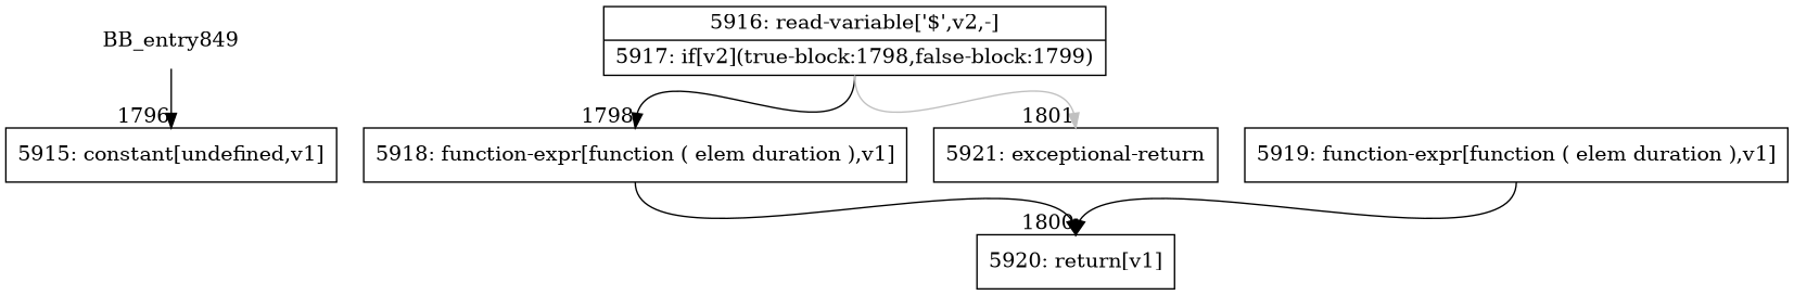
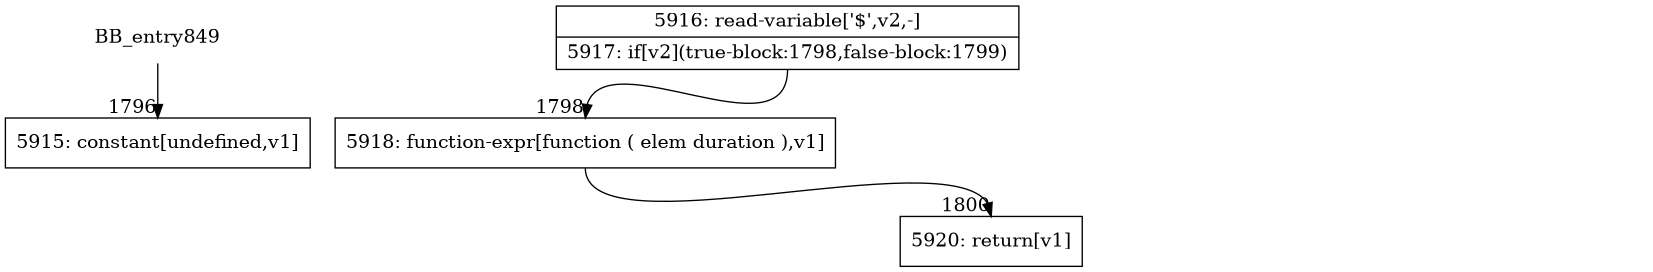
  digraph {
    rankdir=TD
    node [shape=record]
    edge [headport=n tailport=s]
    n1 [label=BB_entry849 shape=none]
    n2 [label="{5915: constant[undefined,v1]}"]
    n3 [label="{5916: read-variable['$',v2,-]|5917: if[v2](true-block:1798,false-block:1799)}"]
    n4 [label="{5918: function-expr[function ( elem duration ),v1]}"]
-   n5 [label="{5921: exceptional-return}"]
    n6 [label="{5920: return[v1]}"]
-   n7 [label="{5919: function-expr[function ( elem duration ),v1]}"]
    n1 -> n2 [headlabel="    1796"]
    n3 -> n4 [headlabel="      1798"]
-   n3 -> n5 [color=gray headlabel="      1801"]
    n4 -> n6 [headlabel="      1800"]
-   n7 -> n6
  }
